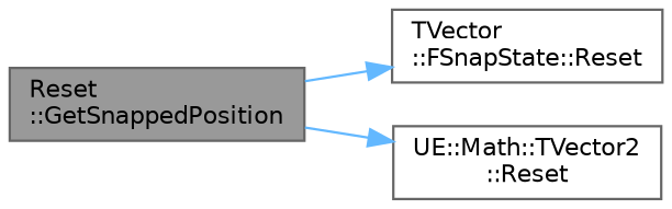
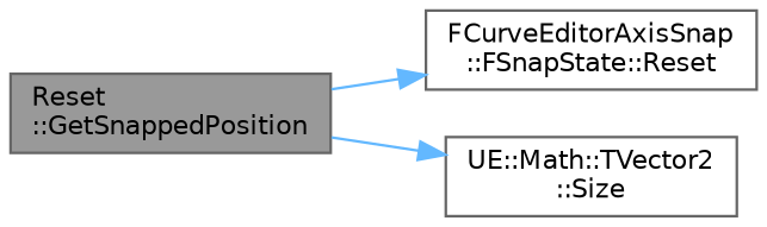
  digraph {
    rankdir=LR
    node [color=grey40 fillcolor=white fontname=Helvetica fontsize=10 shape=box style=filled]
    edge [color=steelblue1 fontname=Helvetica fontsize=10 labelfontname=Helvetica labelfontsize=10 style=solid]
    n1 [color=gray40 fillcolor=grey60 fontcolor=black height=0.2 label="Reset\l::GetSnappedPosition" width=0.4]
-   n2 [height=0.2 label="TVector\l::FSnapState::Reset" width=0.4]
-   n3 [height=0.2 label="UE::Math::TVector2\l::Reset" width=0.4]
+   n2 [height=0.2 label="FCurveEditorAxisSnap\l::FSnapState::Reset" width=0.4]
+   n3 [height=0.2 label="UE::Math::TVector2\l::Size" width=0.4]
    n1 -> n2
    n1 -> n3
  }
